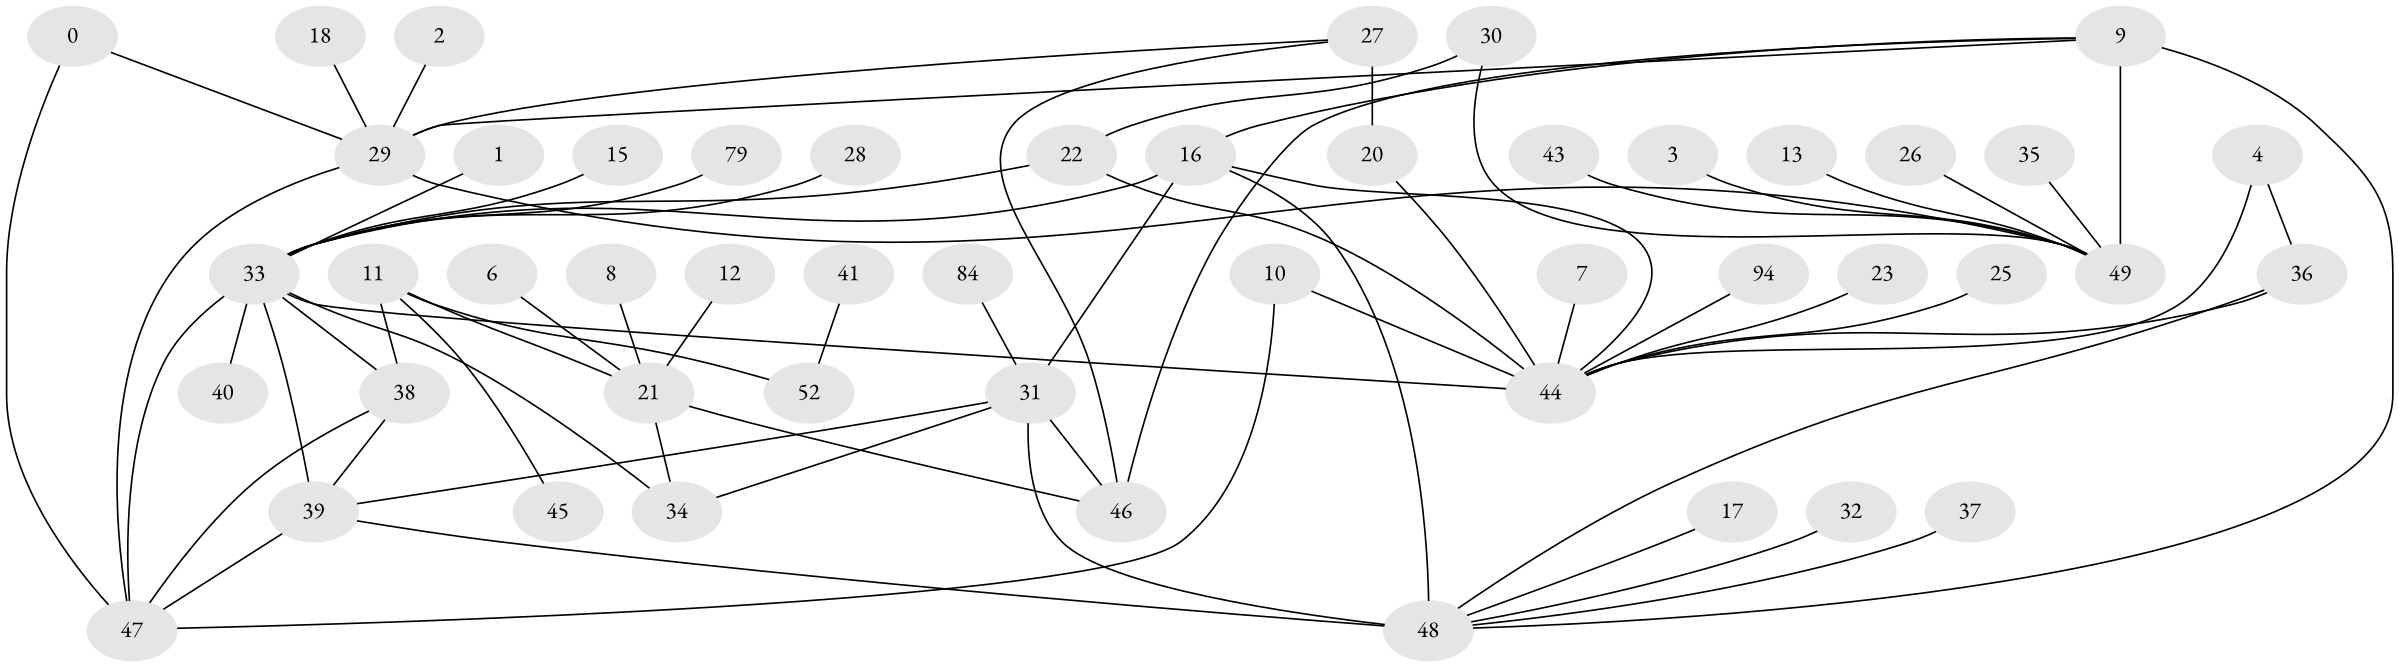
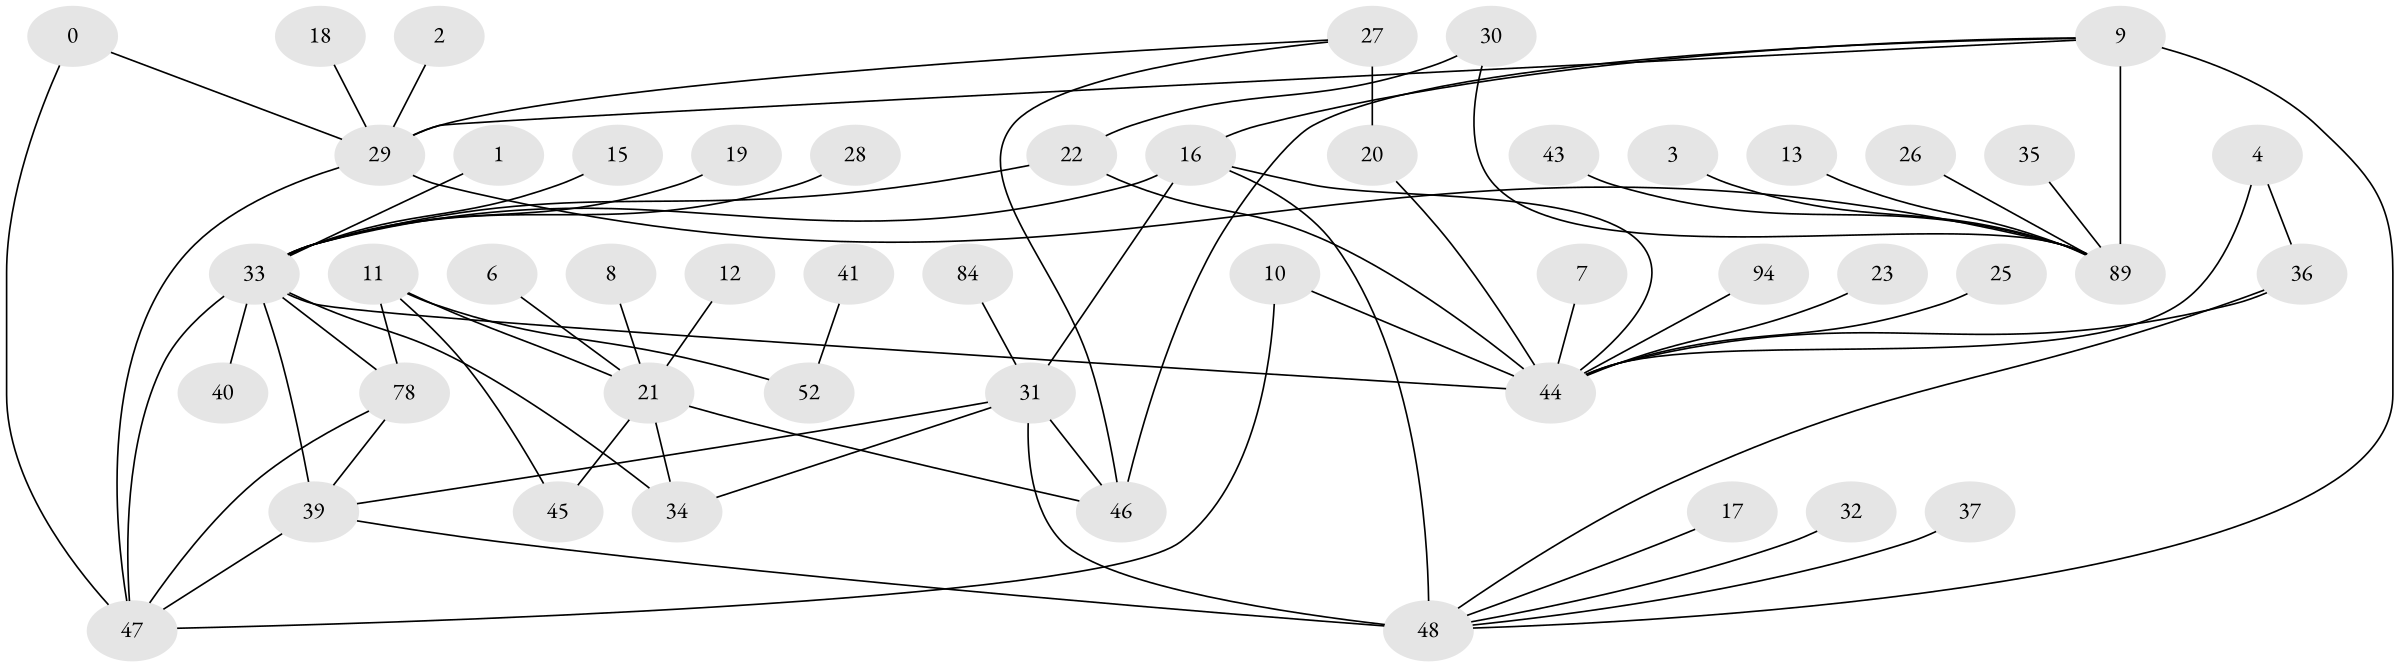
  graph {
    fontname="EB Garamond"
    node [color=gray90 fontname="EB Garamond" style=filled]
    edge [fontname="EB Garamond" weight=1.0]
    1
    33
    44
    47
-   38
+   38 [label=78]
    34
    39
    40
    2
    29
-   49
+   49 [label=89]
    3
    4
    36
    48
    n16 [label=0]
    6
    21
    46
    45
    7
    8
    9
    16
    31
    10
    11
    n28 [label=52]
    12
    13
    n31 [label=94]
    15
    17
    18
-   19 [label=79]
+   19
    20
    22
    23
    n39 [label=84]
    25
    26
    27
    28
    30
    32
    35
    37
    41
    43
    1 -- 33
    33 -- 44
    33 -- 47 [weight=3.0]
    33 -- 38 [weight=3.0]
    33 -- 34
    33 -- 39 [weight=3.0]
    33 -- 40
    38 -- 47
    38 -- 39
    39 -- 47
    39 -- 48
    2 -- 29
    29 -- 47
    29 -- 49 [weight=3.0]
    3 -- 49
    4 -- 44
    4 -- 36
    36 -- 44
    36 -- 48 [weight=3.0]
    n16 -- 47
    n16 -- 29
    6 -- 21
    21 -- 34
    21 -- 46 [weight=4.0]
+   21 -- 45
    7 -- 44
    8 -- 21
    9 -- 29 [weight=2.0]
    9 -- 49 [weight=6.0]
    9 -- 48
    9 -- 46
    9 -- 16
    16 -- 33
    16 -- 44
    16 -- 48
    16 -- 31
    31 -- 34
    31 -- 39
    31 -- 48 [weight=6.0]
    31 -- 46
    10 -- 44
    10 -- 47
    11 -- 38
    11 -- 21 [weight=4.0]
    11 -- 45
    11 -- n28
    12 -- 21
    13 -- 49
    n31 -- 44
    15 -- 33
    17 -- 48
    18 -- 29
    19 -- 33
    20 -- 44
    22 -- 33
    22 -- 44
    23 -- 44
    n39 -- 31
    25 -- 44
    26 -- 49
    27 -- 29
    27 -- 46
    27 -- 20 [weight=5.0]
    28 -- 33
    30 -- 49
    30 -- 22
    32 -- 48
    35 -- 49
    37 -- 48
    41 -- n28
    43 -- 49
  }
